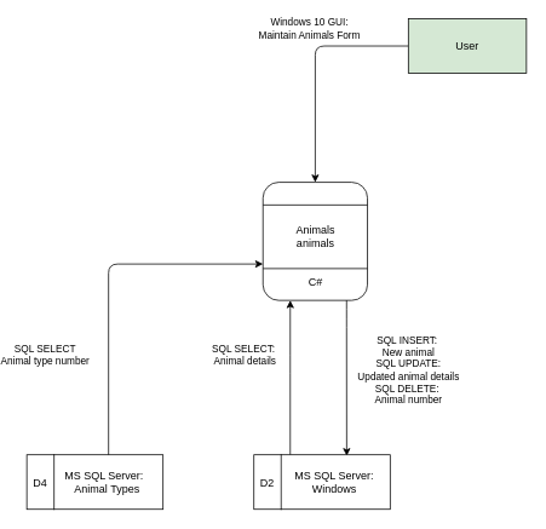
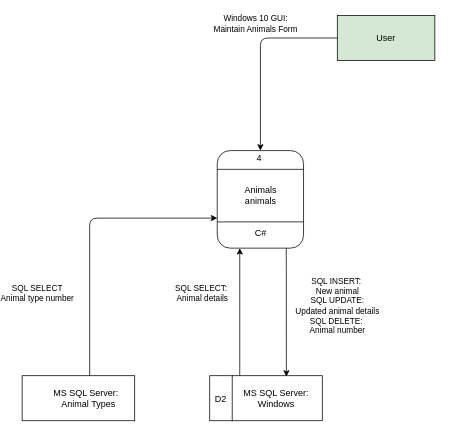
  <mxCell id="0" />
  <mxCell id="1" parent="0" />
  <mxCell id="2" value="Windows 10 GUI:&lt;br&gt;Maintain Animals Form" style="edgeStyle=orthogonalEdgeStyle;rounded=1;orthogonalLoop=1;jettySize=auto;html=1;entryX=0.5;entryY=0;entryDx=0;entryDy=0;" edge="1" parent="1" source="3" target="5"><mxGeometry x="-0.188" y="-21" relative="1" as="geometry"><mxPoint x="14" y="-20" as="offset" /></mxGeometry></mxCell>
  <mxCell id="3" value="User" style="rounded=0;whiteSpace=wrap;html=1;fillColor=#d5e8d4;" vertex="1" parent="1"><mxGeometry x="440" y="20" width="130" height="60" as="geometry" /></mxCell>
  <mxCell id="4" value="" style="group" vertex="1" connectable="0" parent="1"><mxGeometry x="280" y="200" width="115" height="130" as="geometry" /></mxCell>
  <mxCell id="5" value="" style="rounded=1;whiteSpace=wrap;html=1;" vertex="1" parent="4"><mxGeometry width="115" height="130" as="geometry" /></mxCell>
  <mxCell id="6" value="" style="line;strokeWidth=1;rotatable=0;dashed=0;labelPosition=right;align=left;verticalAlign=middle;spacingTop=0;spacingLeft=6;points=[];portConstraint=eastwest;" vertex="1" parent="4"><mxGeometry y="20" width="115" height="10" as="geometry" /></mxCell>
+ <mxCell id="7" value="4" style="text;html=1;strokeColor=none;fillColor=none;align=center;verticalAlign=middle;whiteSpace=wrap;rounded=0;" vertex="1" parent="4"><mxGeometry x="35.5" width="40" height="20" as="geometry" /></mxCell>
  <mxCell id="8" value="" style="line;strokeWidth=1;rotatable=0;dashed=0;labelPosition=right;align=left;verticalAlign=middle;spacingTop=0;spacingLeft=6;points=[];portConstraint=eastwest;" vertex="1" parent="4"><mxGeometry y="90" width="115" height="10" as="geometry" /></mxCell>
  <mxCell id="9" value="C#" style="text;html=1;strokeColor=none;fillColor=none;align=center;verticalAlign=middle;whiteSpace=wrap;rounded=0;" vertex="1" parent="4"><mxGeometry x="37.5" y="100" width="40" height="20" as="geometry" /></mxCell>
  <mxCell id="10" value="Animals animals" style="text;html=1;strokeColor=none;fillColor=none;align=center;verticalAlign=middle;whiteSpace=wrap;rounded=0;" vertex="1" parent="4"><mxGeometry x="37.5" y="50" width="40" height="20" as="geometry" /></mxCell>
  <mxCell id="11" value="SQL SELECT:&amp;nbsp;&lt;br&gt;Animal details" style="edgeStyle=orthogonalEdgeStyle;rounded=1;orthogonalLoop=1;jettySize=auto;html=1;" edge="1" parent="1" source="14" target="5"><mxGeometry x="0.294" y="50" relative="1" as="geometry"><Array as="points"><mxPoint x="310" y="400" /><mxPoint x="310" y="400" /></Array><mxPoint as="offset" /></mxGeometry></mxCell>
  <mxCell id="12" value="SQL INSERT:&amp;nbsp;&lt;br&gt;New animal&lt;br&gt;SQL UPDATE:&lt;br&gt;Updated animal details&lt;br&gt;SQL DELETE:&amp;nbsp;&lt;br&gt;Animal number" style="edgeStyle=orthogonalEdgeStyle;rounded=1;orthogonalLoop=1;jettySize=auto;html=1;entryX=0.681;entryY=0.02;entryDx=0;entryDy=0;entryPerimeter=0;" edge="1" parent="1" source="5" target="14"><mxGeometry x="-0.099" y="68" relative="1" as="geometry"><Array as="points"><mxPoint x="372" y="350" /><mxPoint x="372" y="350" /></Array><mxPoint as="offset" /></mxGeometry></mxCell>
  <mxCell id="13" value="" style="group" vertex="1" connectable="0" parent="1"><mxGeometry x="270" y="500" width="150" height="60" as="geometry" /></mxCell>
  <mxCell id="14" value="" style="rounded=0;whiteSpace=wrap;html=1;" vertex="1" parent="13"><mxGeometry width="150" height="60" as="geometry" /></mxCell>
  <mxCell id="15" value="                MS SQL Server:&#10;                Windows" style="shape=partialRectangle;fillColor=none;align=center;verticalAlign=middle;strokeColor=none;spacingLeft=34;rotatable=0;points=[[0,0.5],[1,0.5]];portConstraint=eastwest;dropTarget=0;" vertex="1" parent="13"><mxGeometry width="90" height="60" as="geometry" /></mxCell>
  <mxCell id="16" value="D2" style="shape=partialRectangle;top=0;left=0;bottom=0;fillColor=none;stokeWidth=1;align=center;verticalAlign=middle;spacingLeft=4;spacingRight=4;overflow=hidden;rotatable=0;points=[];portConstraint=eastwest;part=1;" vertex="1" connectable="0" parent="15"><mxGeometry width="30" height="60" as="geometry" /></mxCell>
  <mxCell id="17" value="" style="group" vertex="1" connectable="0" parent="1"><mxGeometry x="20" y="500" width="150" height="60" as="geometry" /></mxCell>
  <mxCell id="18" value="" style="rounded=0;whiteSpace=wrap;html=1;" vertex="1" parent="17"><mxGeometry width="150" height="60" as="geometry" /></mxCell>
  <mxCell id="19" value="              MS SQL Server:&#10;                Animal Types" style="shape=partialRectangle;fillColor=none;align=center;verticalAlign=middle;strokeColor=none;spacingLeft=34;rotatable=0;points=[[0,0.5],[1,0.5]];portConstraint=eastwest;dropTarget=0;" vertex="1" parent="17"><mxGeometry width="90" height="60" as="geometry" /></mxCell>
- <mxCell id="20" value="D4" style="shape=partialRectangle;top=0;left=0;bottom=0;fillColor=none;stokeWidth=1;align=center;verticalAlign=middle;spacingLeft=4;spacingRight=4;overflow=hidden;rotatable=0;points=[];portConstraint=eastwest;part=1;" vertex="1" connectable="0" parent="19"><mxGeometry width="30" height="60" as="geometry" /></mxCell>
  <mxCell id="21" value="SQL SELECT&lt;br&gt;Animal type number" style="edgeStyle=orthogonalEdgeStyle;rounded=1;orthogonalLoop=1;jettySize=auto;html=1;" edge="1" parent="1" source="18" target="5"><mxGeometry x="-0.421" y="70" relative="1" as="geometry"><mxPoint x="280" y="240" as="targetPoint" /><Array as="points"><mxPoint x="110" y="290" /></Array><mxPoint as="offset" /></mxGeometry></mxCell>
